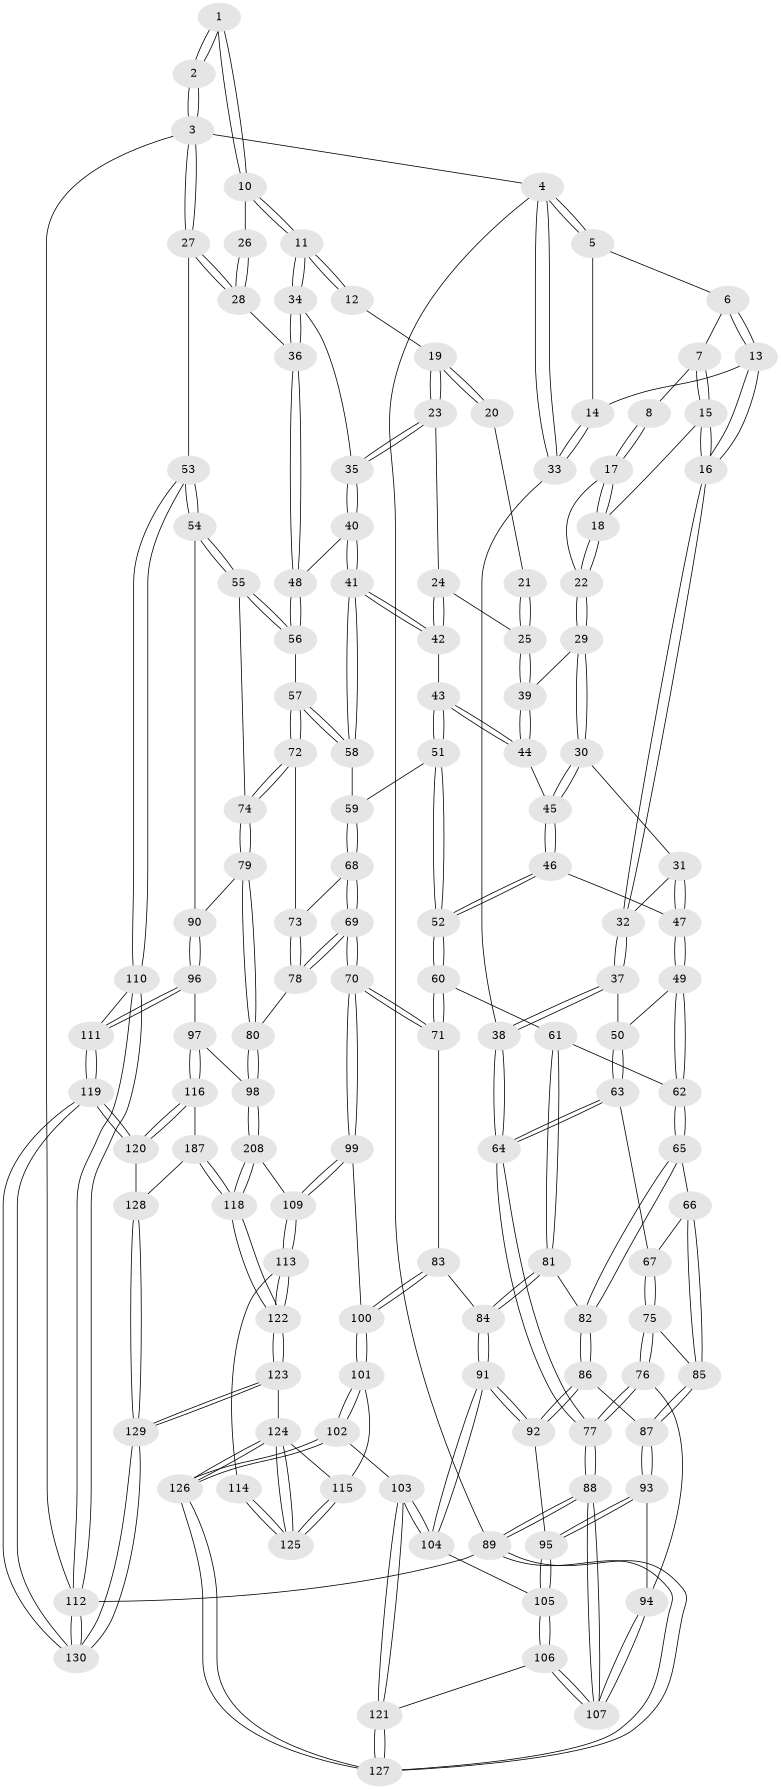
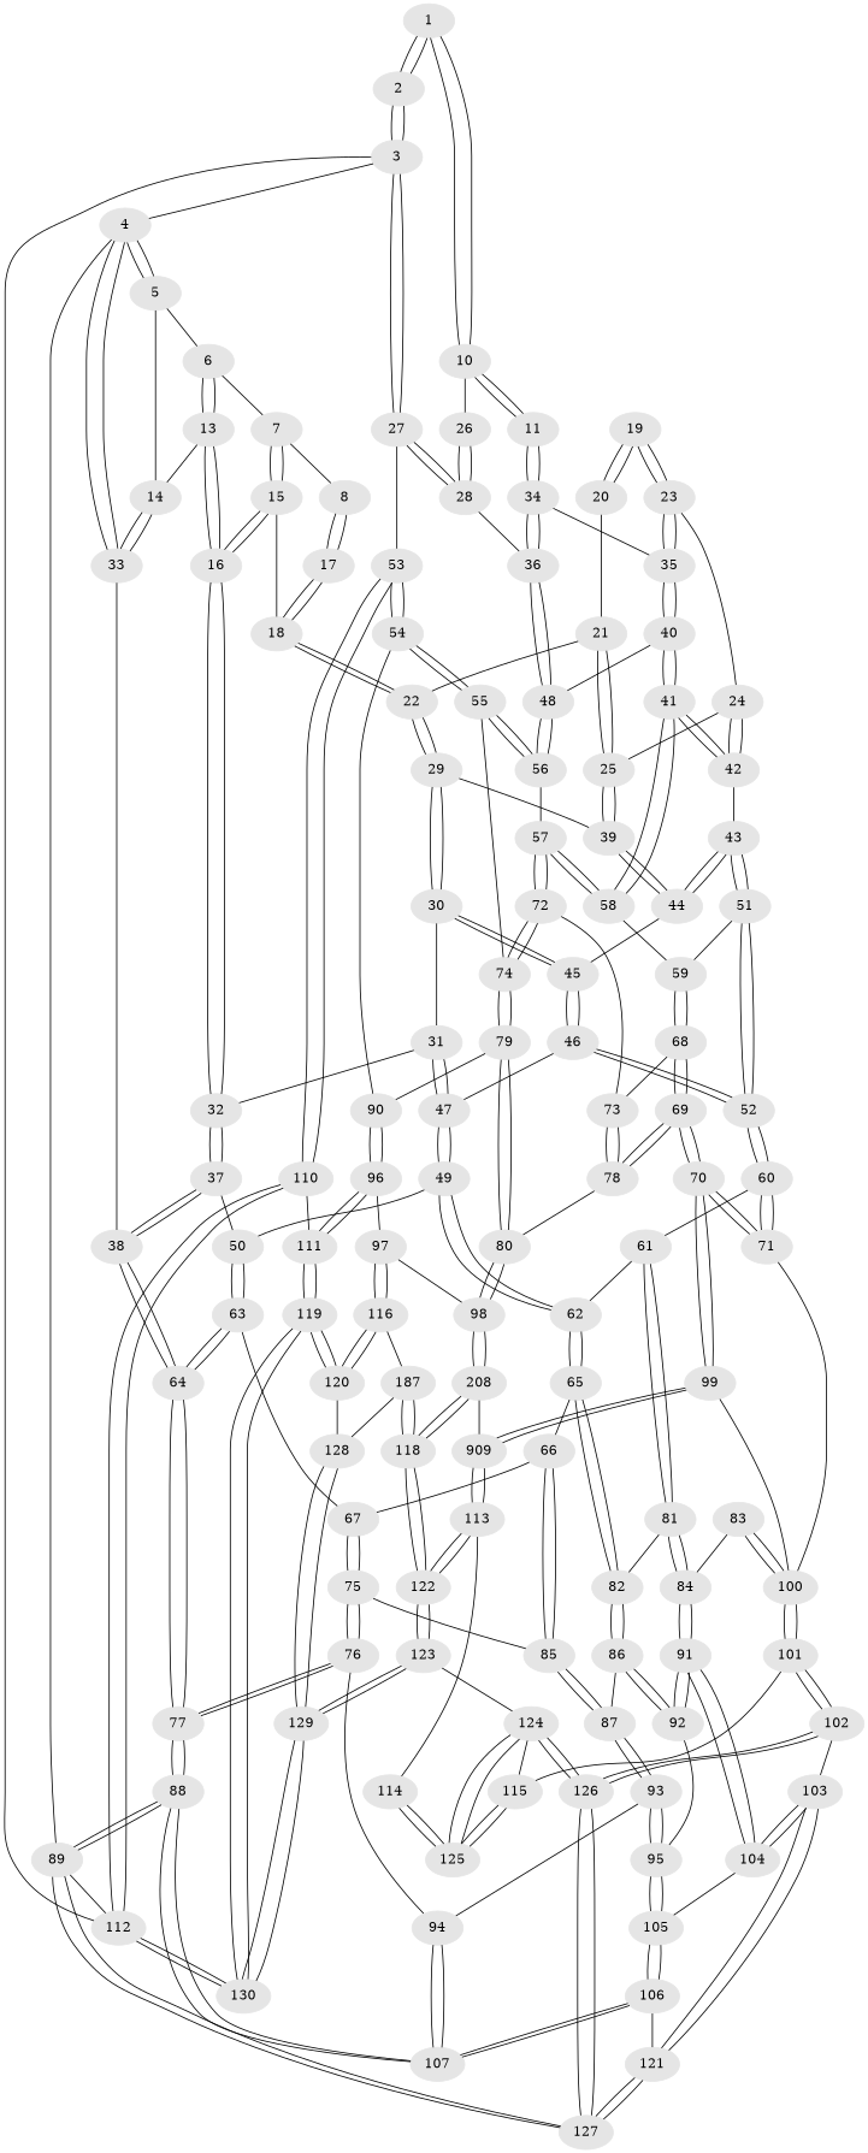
  graph {
    node [color=gray90 style=filled]
    1
    2
    10
    3
    11
    26
    4
    27
    112
    5
    33
    89
    28
    53
    130
    6
    14
    38
    127
    7
    13
    8
    15
    16
    17
    18
-   12
    19
    34
    35
    36
    20
    23
    32
    22
    37
    21
    29
    24
    25
    39
    30
    42
    40
    43
    44
    54
    110
    48
    31
    45
    47
    46
    49
    50
    64
    41
    56
    63
    77
    58
    59
    51
    52
    60
    62
    57
    65
    67
    68
    61
    71
    55
    90
    111
    74
    96
    79
    72
    73
    69
    81
    83
    82
    84
    66
    75
    88
    85
    86
    87
    76
    70
    78
    99
    80
    100
-   109
+   109 [label=909]
    94
    107
    98
    n102 [label=208]
    91
    92
    101
    104
    93
    95
    97
    105
    106
    116
    119
    n114 [label=187]
    120
    118
    113
    102
    115
    103
    126
    125
    121
    122
    114
    123
    128
    129
    124
    1 -- 2
    1 -- 2
    1 -- 10
    1 -- 10
    2 -- 3
    2 -- 3
    10 -- 11
    10 -- 11
    10 -- 26
    3 -- 4
    3 -- 27
    3 -- 27
    3 -- 112
-   11 -- 12
-   11 -- 12
    11 -- 34
    11 -- 34
    26 -- 28
    26 -- 28
    4 -- 5
    4 -- 5
    4 -- 33
    4 -- 33
    4 -- 89
    27 -- 28
    27 -- 28
    27 -- 53
    112 -- 130
    112 -- 130
    5 -- 6
    5 -- 14
    33 -- 38
    89 -- 112
    89 -- 127
    89 -- 127
    28 -- 36
    53 -- 54
    53 -- 54
    53 -- 110
    53 -- 110
    6 -- 7
    6 -- 13
    6 -- 13
    14 -- 33
    14 -- 33
    38 -- 64
    38 -- 64
    7 -- 8
    7 -- 15
    7 -- 15
    13 -- 14
    13 -- 16
    13 -- 16
    8 -- 17
    8 -- 17
    15 -- 16
    15 -- 16
    15 -- 18
    16 -- 32
    16 -- 32
    17 -- 18
    17 -- 18
    18 -- 22
    18 -- 22
-   12 -- 19
    19 -- 20
    19 -- 20
    19 -- 23
    19 -- 23
    34 -- 35
    34 -- 36
    34 -- 36
    35 -- 40
    35 -- 40
    36 -- 48
    36 -- 48
    20 -- 21
    23 -- 35
    23 -- 35
    23 -- 24
    32 -- 37
    32 -- 37
    22 -- 29
    22 -- 29
    37 -- 38
    37 -- 38
    37 -- 50
-   17 -- 22
+   21 -- 22
    21 -- 25
    21 -- 25
    29 -- 39
    29 -- 30
    29 -- 30
    24 -- 25
    24 -- 42
    24 -- 42
    25 -- 39
    25 -- 39
    39 -- 44
    39 -- 44
    30 -- 31
    30 -- 45
    30 -- 45
    42 -- 43
    40 -- 48
    40 -- 41
    40 -- 41
    43 -- 44
    43 -- 44
    43 -- 51
    43 -- 51
    44 -- 45
    54 -- 55
    54 -- 55
    54 -- 90
    110 -- 112
    110 -- 112
    110 -- 111
    48 -- 56
    48 -- 56
    31 -- 32
    31 -- 47
    31 -- 47
    45 -- 46
    45 -- 46
    47 -- 49
    47 -- 49
    46 -- 47
    46 -- 52
    46 -- 52
    49 -- 50
    49 -- 62
    49 -- 62
    50 -- 63
    50 -- 63
    64 -- 77
    64 -- 77
    41 -- 42
    41 -- 42
    41 -- 58
    41 -- 58
    56 -- 57
    63 -- 64
    63 -- 64
    63 -- 67
    77 -- 88
    77 -- 88
    58 -- 59
    59 -- 68
    59 -- 68
    51 -- 59
    51 -- 52
    51 -- 52
    52 -- 60
    52 -- 60
    60 -- 61
    60 -- 71
    60 -- 71
    62 -- 65
    62 -- 65
    57 -- 58
    57 -- 58
    57 -- 72
    57 -- 72
    65 -- 82
    65 -- 82
    65 -- 66
    67 -- 75
    67 -- 75
    68 -- 73
    68 -- 69
    68 -- 69
    61 -- 62
    61 -- 81
    61 -- 81
-   71 -- 83
+   71 -- 100
    55 -- 56
    55 -- 56
    55 -- 74
    90 -- 96
    90 -- 96
    111 -- 119
    111 -- 119
    74 -- 79
    74 -- 79
    96 -- 111
    96 -- 111
    96 -- 97
    79 -- 90
    79 -- 80
    79 -- 80
    72 -- 74
    72 -- 74
    72 -- 73
    73 -- 78
    73 -- 78
    69 -- 70
    69 -- 70
    69 -- 78
    69 -- 78
    81 -- 82
    81 -- 84
    81 -- 84
    83 -- 84
    83 -- 100
    83 -- 100
    82 -- 86
    82 -- 86
    84 -- 91
    84 -- 91
    66 -- 67
    66 -- 85
    66 -- 85
    75 -- 85
    75 -- 76
    75 -- 76
    88 -- 89
    88 -- 89
    88 -- 107
    88 -- 107
    85 -- 87
    85 -- 87
    86 -- 87
    86 -- 92
    86 -- 92
    87 -- 93
    87 -- 93
    76 -- 77
    76 -- 77
    76 -- 94
    70 -- 71
    70 -- 71
    70 -- 99
    70 -- 99
    78 -- 80
    99 -- 100
    99 -- 109
    99 -- 109
    80 -- 98
    80 -- 98
    100 -- 101
    100 -- 101
    109 -- 113
    109 -- 113
    94 -- 107
    94 -- 107
    98 -- n102
    98 -- n102
    n102 -- 109
    n102 -- 118
    n102 -- 118
    91 -- 92
    91 -- 92
    91 -- 104
    91 -- 104
    92 -- 95
    101 -- 102
    101 -- 102
    101 -- 115
    104 -- 105
    93 -- 94
    93 -- 95
    93 -- 95
    95 -- 105
    95 -- 105
    97 -- 98
    97 -- 116
    97 -- 116
    105 -- 106
    105 -- 106
    106 -- 107
    106 -- 107
    106 -- 121
    116 -- n114
    116 -- 120
    116 -- 120
    119 -- 130
    119 -- 130
    119 -- 120
    119 -- 120
    n114 -- 118
    n114 -- 118
    n114 -- 128
    120 -- 128
    118 -- 122
    118 -- 122
    113 -- 122
    113 -- 122
    113 -- 114
    102 -- 103
    102 -- 126
    102 -- 126
    115 -- 125
    115 -- 125
    103 -- 104
    103 -- 104
    103 -- 121
    103 -- 121
    126 -- 127
    126 -- 127
    121 -- 127
    121 -- 127
    122 -- 123
    122 -- 123
    114 -- 125
    114 -- 125
    123 -- 129
    123 -- 129
    123 -- 124
    128 -- 129
    128 -- 129
    129 -- 130
    129 -- 130
    124 -- 115
    124 -- 126
    124 -- 126
    124 -- 125
    124 -- 125
  }
